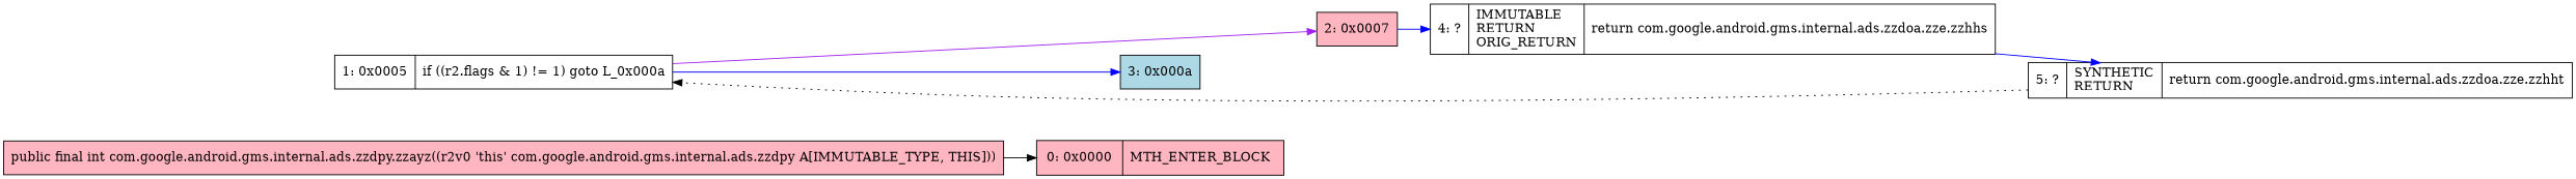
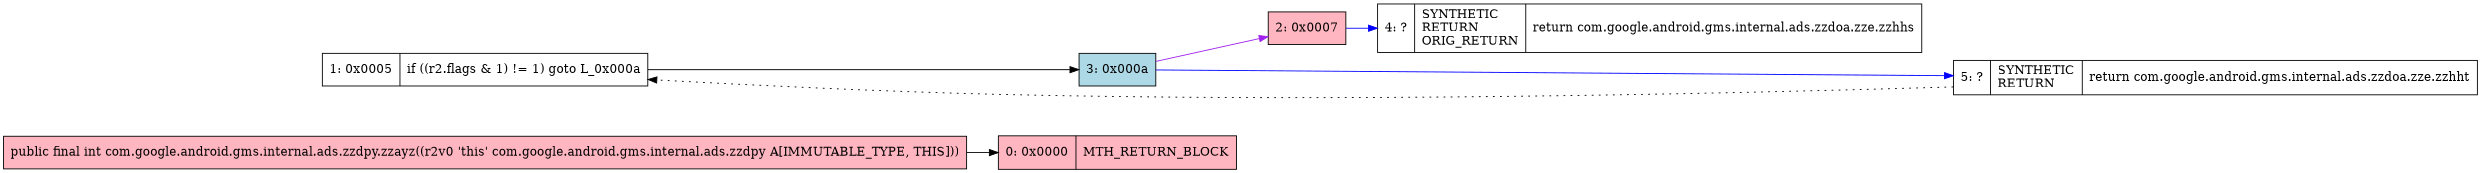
  digraph {
    rankdir=LR
    node [fillcolor=lightpink shape=record style=filled]
    edge [color=black style=solid]
-   n1 [label="{0\:\ 0x0000|MTH_ENTER_BLOCK\l}"]
+   n1 [label="{0\:\ 0x0000|MTH_RETURN_BLOCK\l}"]
    n2 [fillcolor=white label="{1\:\ 0x0005|if ((r2.flags & 1) != 1) goto L_0x000a\l}"]
    n3 [label="{2\:\ 0x0007}"]
    n4 [fillcolor=lightblue label="{3\:\ 0x000a}"]
-   n5 [fillcolor=white label="{4\:\ ?|IMMUTABLE\lRETURN\lORIG_RETURN\l|return com.google.android.gms.internal.ads.zzdoa.zze.zzhhs\l}"]
+   n5 [fillcolor=white label="{4\:\ ?|SYNTHETIC\lRETURN\lORIG_RETURN\l|return com.google.android.gms.internal.ads.zzdoa.zze.zzhhs\l}"]
    n6 [fillcolor=white label="{5\:\ ?|SYNTHETIC\lRETURN\l|return com.google.android.gms.internal.ads.zzdoa.zze.zzhht\l}"]
    n7 [label="{public final int com.google.android.gms.internal.ads.zzdpy.zzayz((r2v0 'this' com.google.android.gms.internal.ads.zzdpy A[IMMUTABLE_TYPE, THIS])) }"]
-   n2 -> n3 [color=purple]
-   n2 -> n4 [color=blue]
+   n4 -> n3 [color=purple]
+   n2 -> n4
    n3 -> n5 [color=blue]
-   n5 -> n6 [color=blue]
+   n4 -> n6 [color=blue]
    n6 -> n2 [style=dotted]
    n7 -> n1
  }
